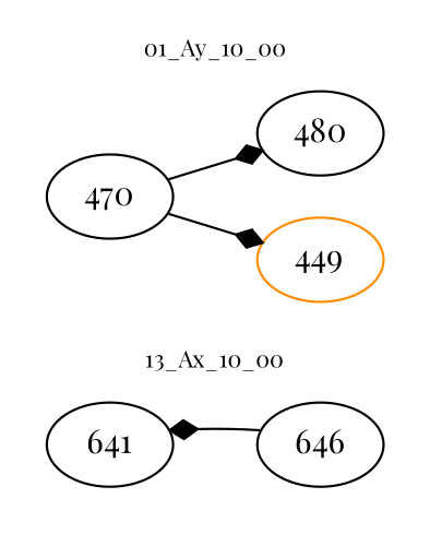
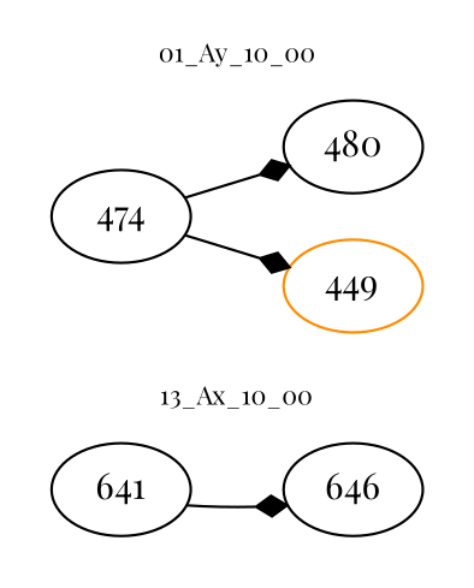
  digraph {
    fontname="Playfair Display"
    rankdir=LR
    node [color=black fontname="Playfair Display"]
    edge [arrowhead=diamond color=black fontname="Playfair Display"]
    n1 [label=641]
    n2 [label=646]
-   n3 [label=470]
+   n3 [label=474]
    n4 [color=darkorange label=449]
    n5 [label=480]
    subgraph cluster_1 {
      color=white
      fontsize=10
      label="13_Ax_10_00"
      n1
      n2
    }
    subgraph cluster_2 {
      color=white
      fontsize=10
      label="01_Ay_10_00"
      n3
      n4
      n5
    }
-   n2 -> n1
+   n1 -> n2
    n3 -> n4
    n3 -> n5
  }
